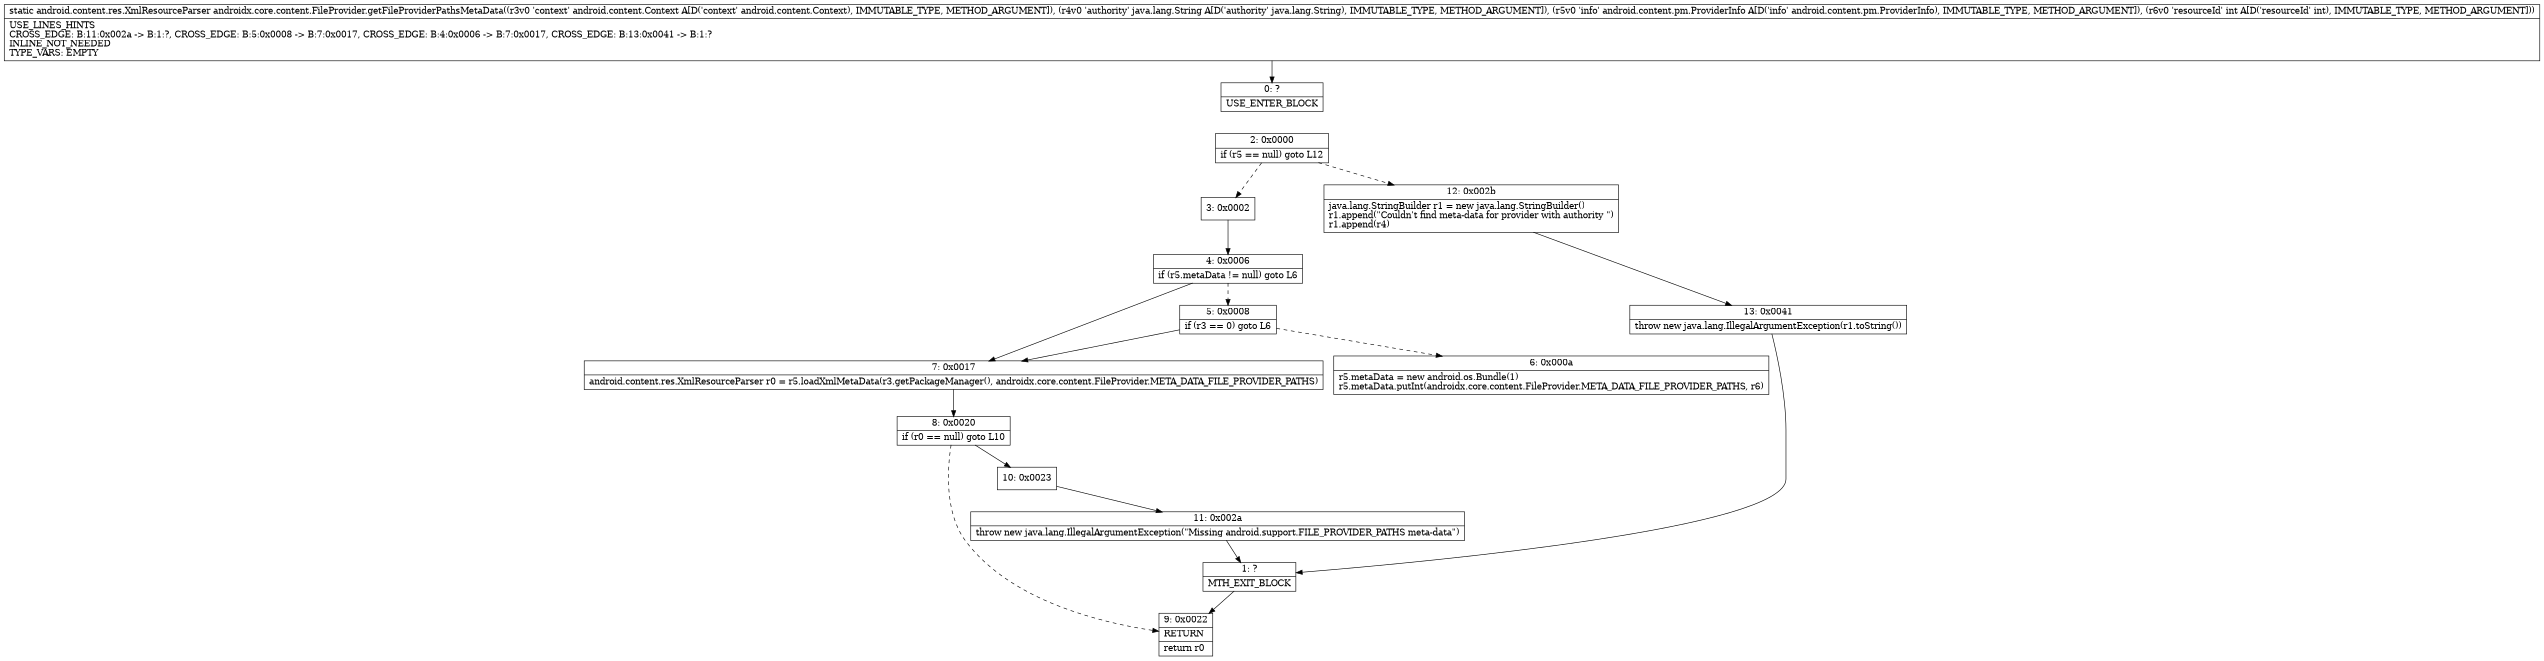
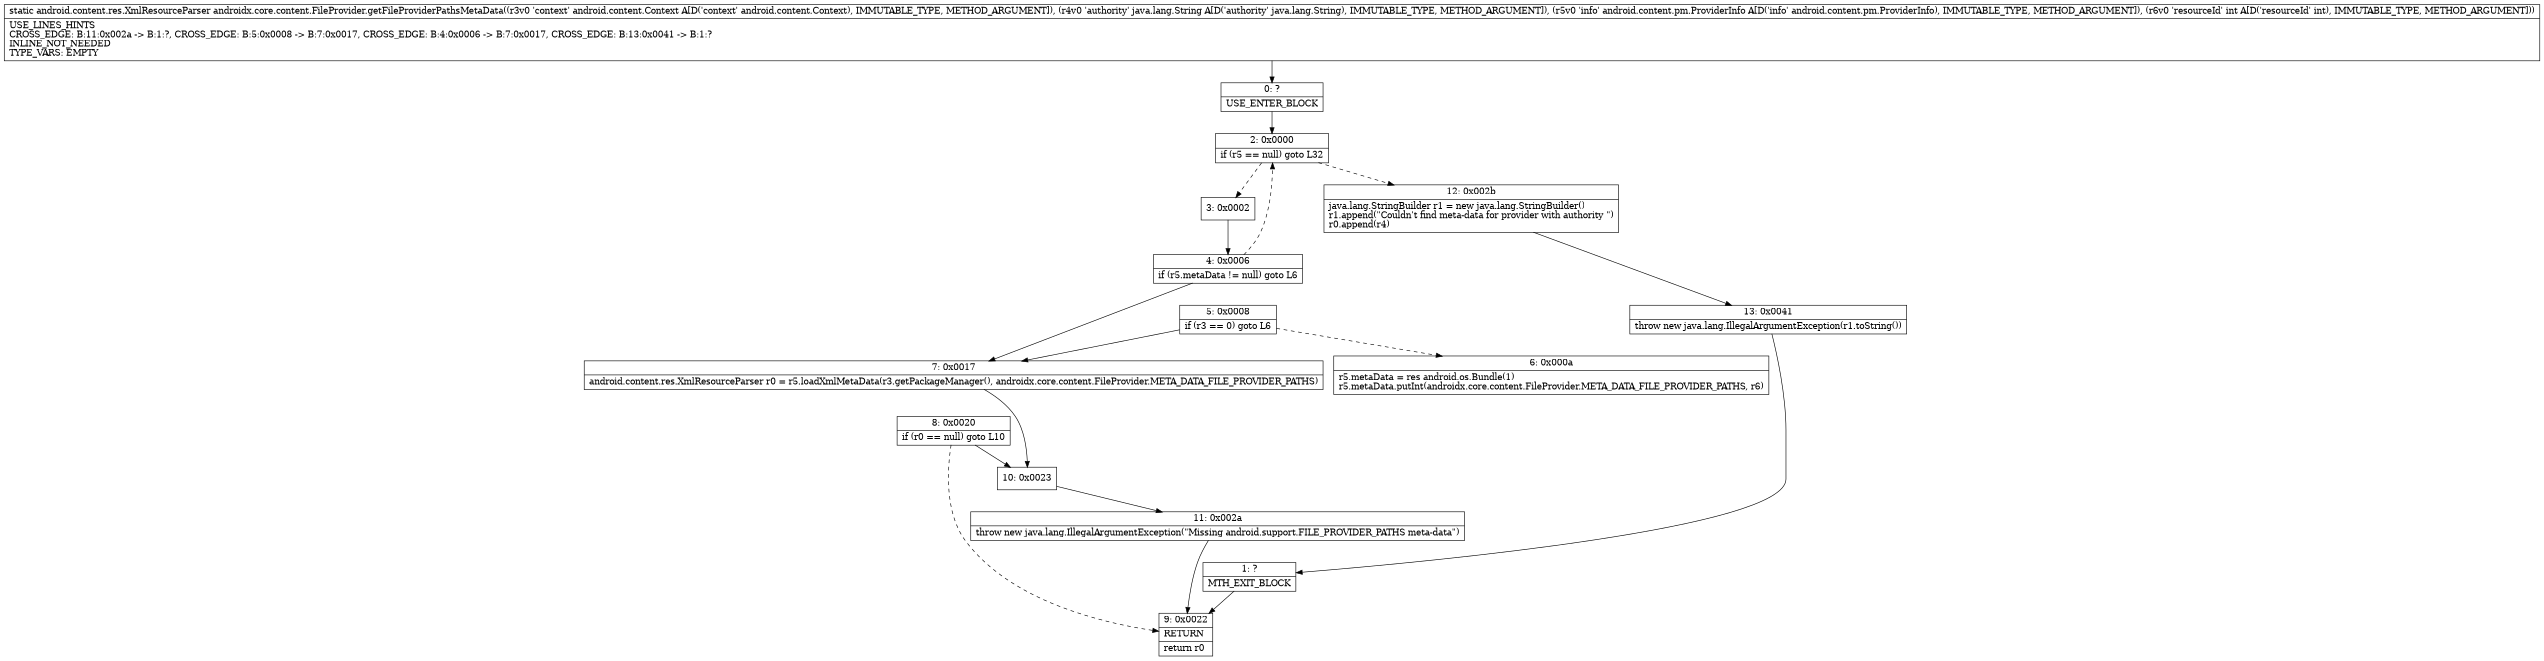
  digraph {
    node [shape=record]
    n1 [label="{0\:\ ?|USE_ENTER_BLOCK\l}"]
-   n2 [label="{2\:\ 0x0000|if (r5 == null) goto L12\l}"]
+   n2 [label="{2\:\ 0x0000|if (r5 == null) goto L32\l}"]
    n3 [label="{3\:\ 0x0002}"]
-   n4 [label="{12\:\ 0x002b|java.lang.StringBuilder r1 = new java.lang.StringBuilder()\lr1.append(\"Couldn't find meta\-data for provider with authority \")\lr1.append(r4)\l}"]
+   n4 [label="{12\:\ 0x002b|java.lang.StringBuilder r1 = new java.lang.StringBuilder()\lr1.append(\"Couldn't find meta\-data for provider with authority \")\lr0.append(r4)\l}"]
    n5 [label="{4\:\ 0x0006|if (r5.metaData != null) goto L6\l}"]
    n6 [label="{13\:\ 0x0041|throw new java.lang.IllegalArgumentException(r1.toString())\l}"]
    n7 [label="{5\:\ 0x0008|if (r3 == 0) goto L6\l}"]
    n8 [label="{7\:\ 0x0017|android.content.res.XmlResourceParser r0 = r5.loadXmlMetaData(r3.getPackageManager(), androidx.core.content.FileProvider.META_DATA_FILE_PROVIDER_PATHS)\l}"]
-   n9 [label="{6\:\ 0x000a|r5.metaData = new android.os.Bundle(1)\lr5.metaData.putInt(androidx.core.content.FileProvider.META_DATA_FILE_PROVIDER_PATHS, r6)\l}"]
+   n9 [label="{6\:\ 0x000a|r5.metaData = res android.os.Bundle(1)\lr5.metaData.putInt(androidx.core.content.FileProvider.META_DATA_FILE_PROVIDER_PATHS, r6)\l}"]
    n10 [label="{8\:\ 0x0020|if (r0 == null) goto L10\l}"]
    n11 [label="{9\:\ 0x0022|RETURN\l|return r0\l}"]
    n12 [label="{10\:\ 0x0023}"]
    n13 [label="{11\:\ 0x002a|throw new java.lang.IllegalArgumentException(\"Missing android.support.FILE_PROVIDER_PATHS meta\-data\")\l}"]
    n14 [label="{1\:\ ?|MTH_EXIT_BLOCK\l}"]
    n15 [label="{static android.content.res.XmlResourceParser androidx.core.content.FileProvider.getFileProviderPathsMetaData((r3v0 'context' android.content.Context A[D('context' android.content.Context), IMMUTABLE_TYPE, METHOD_ARGUMENT]), (r4v0 'authority' java.lang.String A[D('authority' java.lang.String), IMMUTABLE_TYPE, METHOD_ARGUMENT]), (r5v0 'info' android.content.pm.ProviderInfo A[D('info' android.content.pm.ProviderInfo), IMMUTABLE_TYPE, METHOD_ARGUMENT]), (r6v0 'resourceId' int A[D('resourceId' int), IMMUTABLE_TYPE, METHOD_ARGUMENT]))  | USE_LINES_HINTS\lCROSS_EDGE: B:11:0x002a \-\> B:1:?, CROSS_EDGE: B:5:0x0008 \-\> B:7:0x0017, CROSS_EDGE: B:4:0x0006 \-\> B:7:0x0017, CROSS_EDGE: B:13:0x0041 \-\> B:1:?\lINLINE_NOT_NEEDED\lTYPE_VARS: EMPTY\l}"]
+   n1 -> n2
    n2 -> n3 [style=dashed]
    n2 -> n4 [style=dashed]
    n3 -> n5
    n4 -> n6
-   n5 -> n7 [style=dashed]
+   n5 -> n2 [style=dashed]
    n5 -> n8
    n6 -> n14
    n7 -> n8
    n7 -> n9 [style=dashed]
-   n8 -> n10
+   n8 -> n12
    n10 -> n11 [style=dashed]
    n10 -> n12
    n12 -> n13
-   n13 -> n14
+   n13 -> n11
    n14 -> n11
    n15 -> n1
  }
